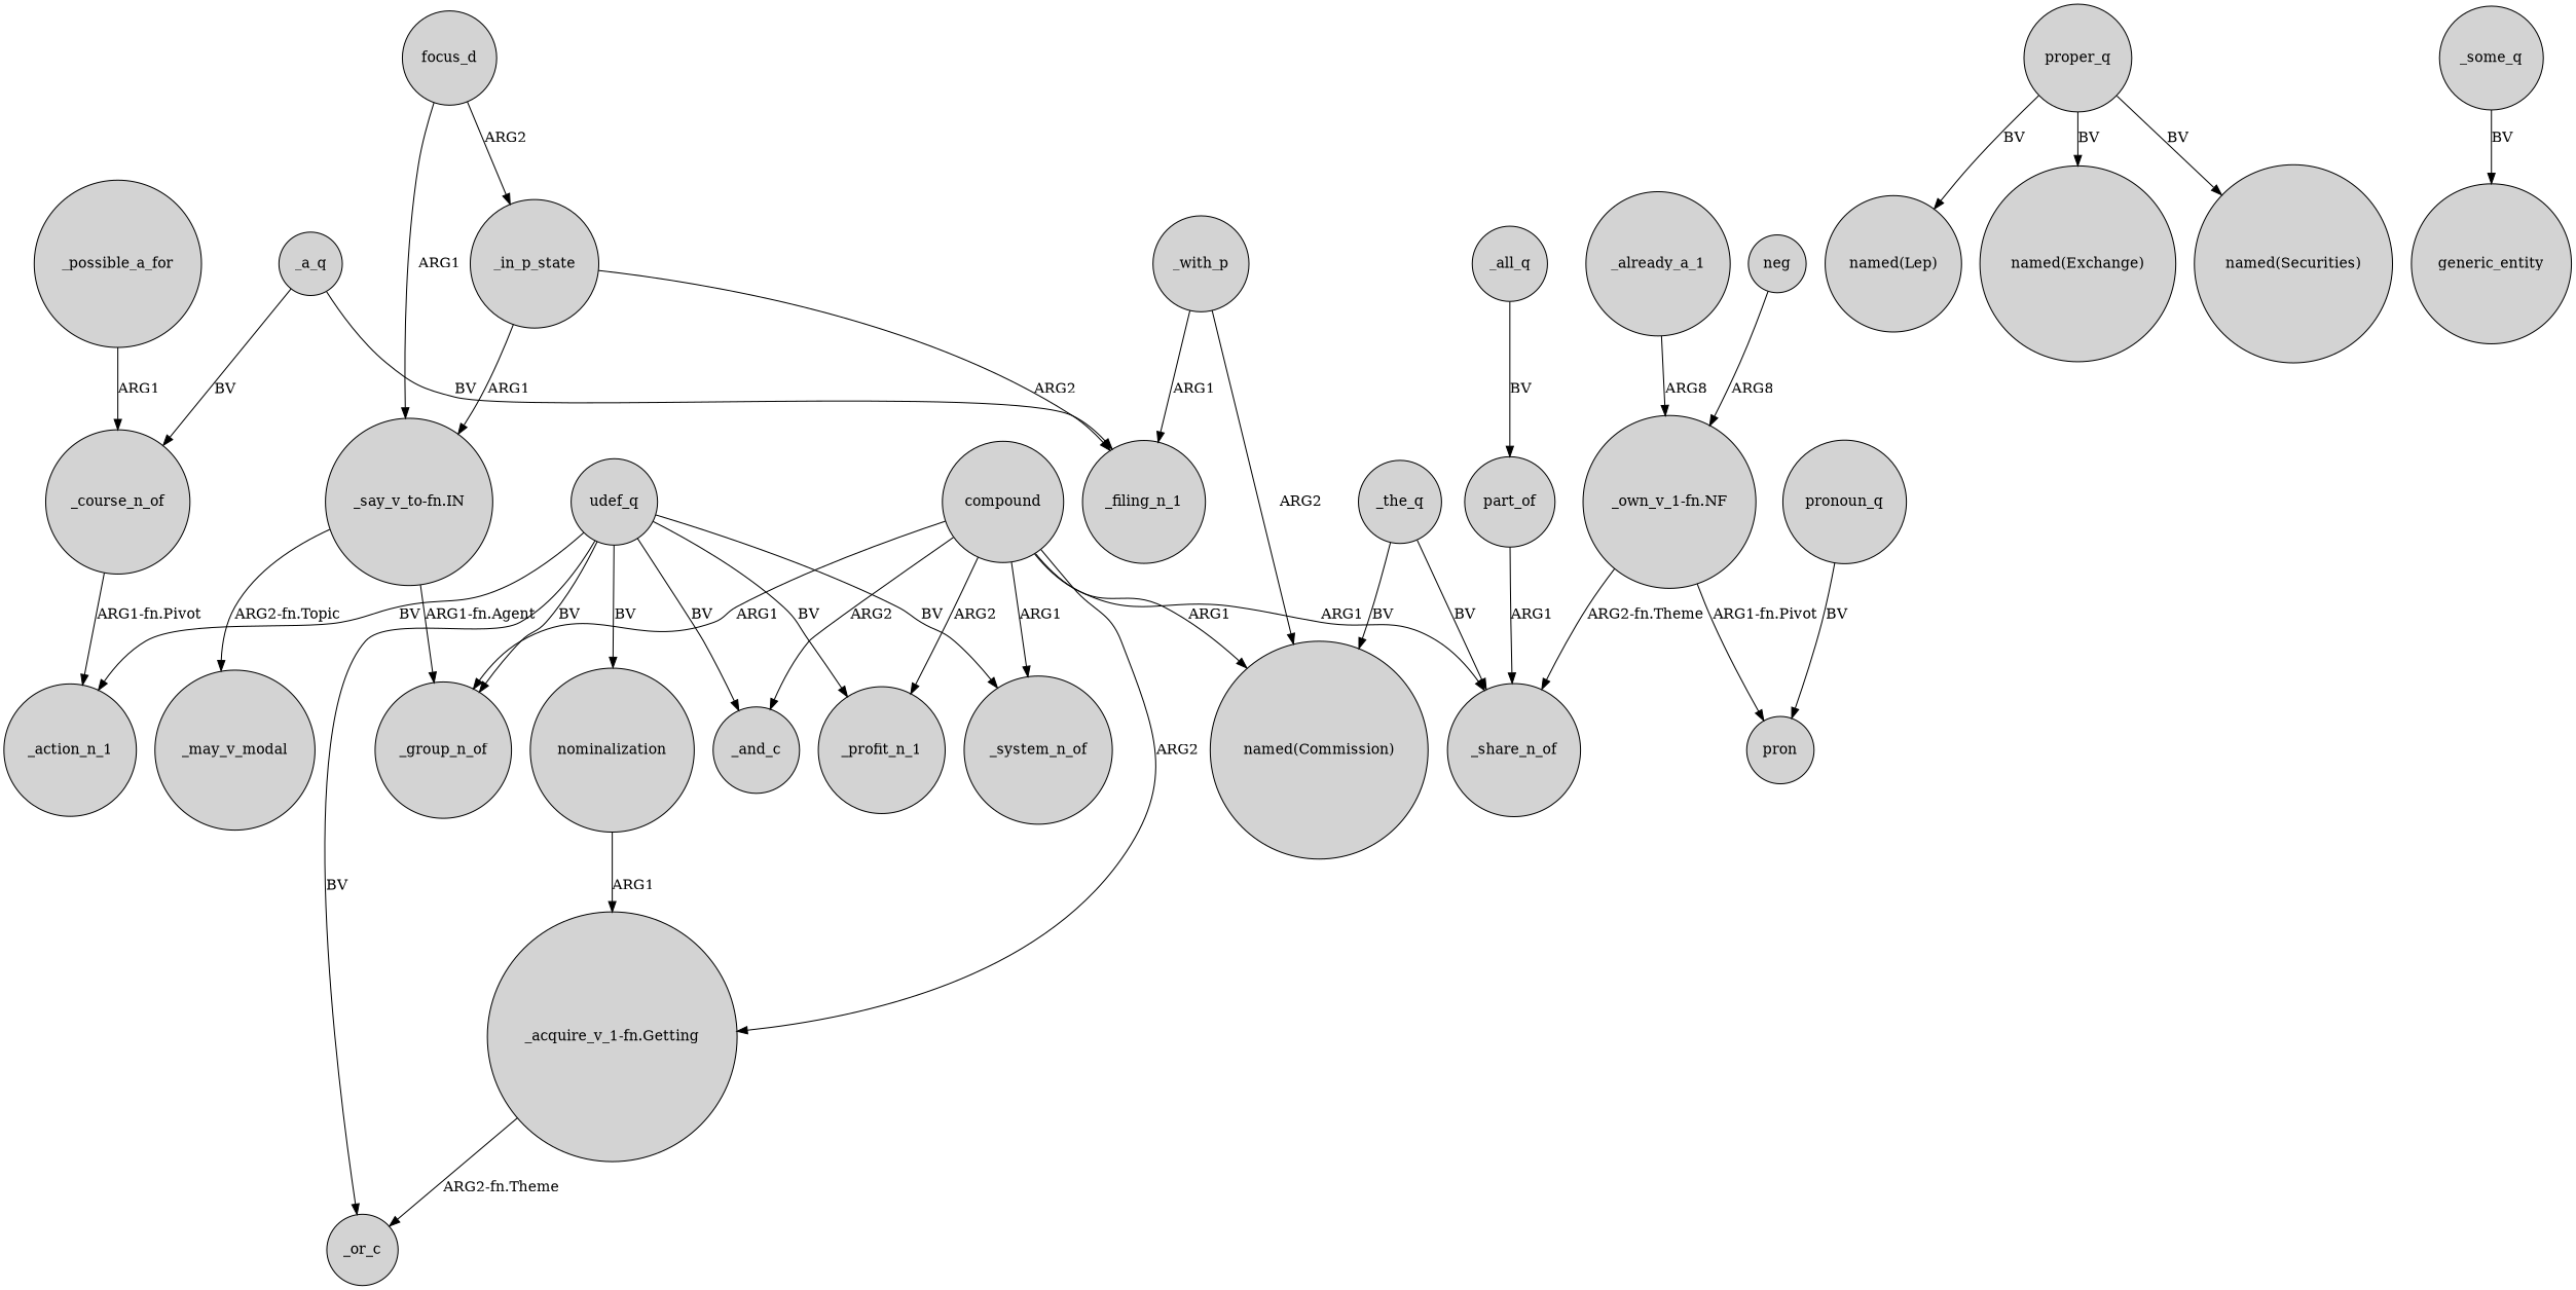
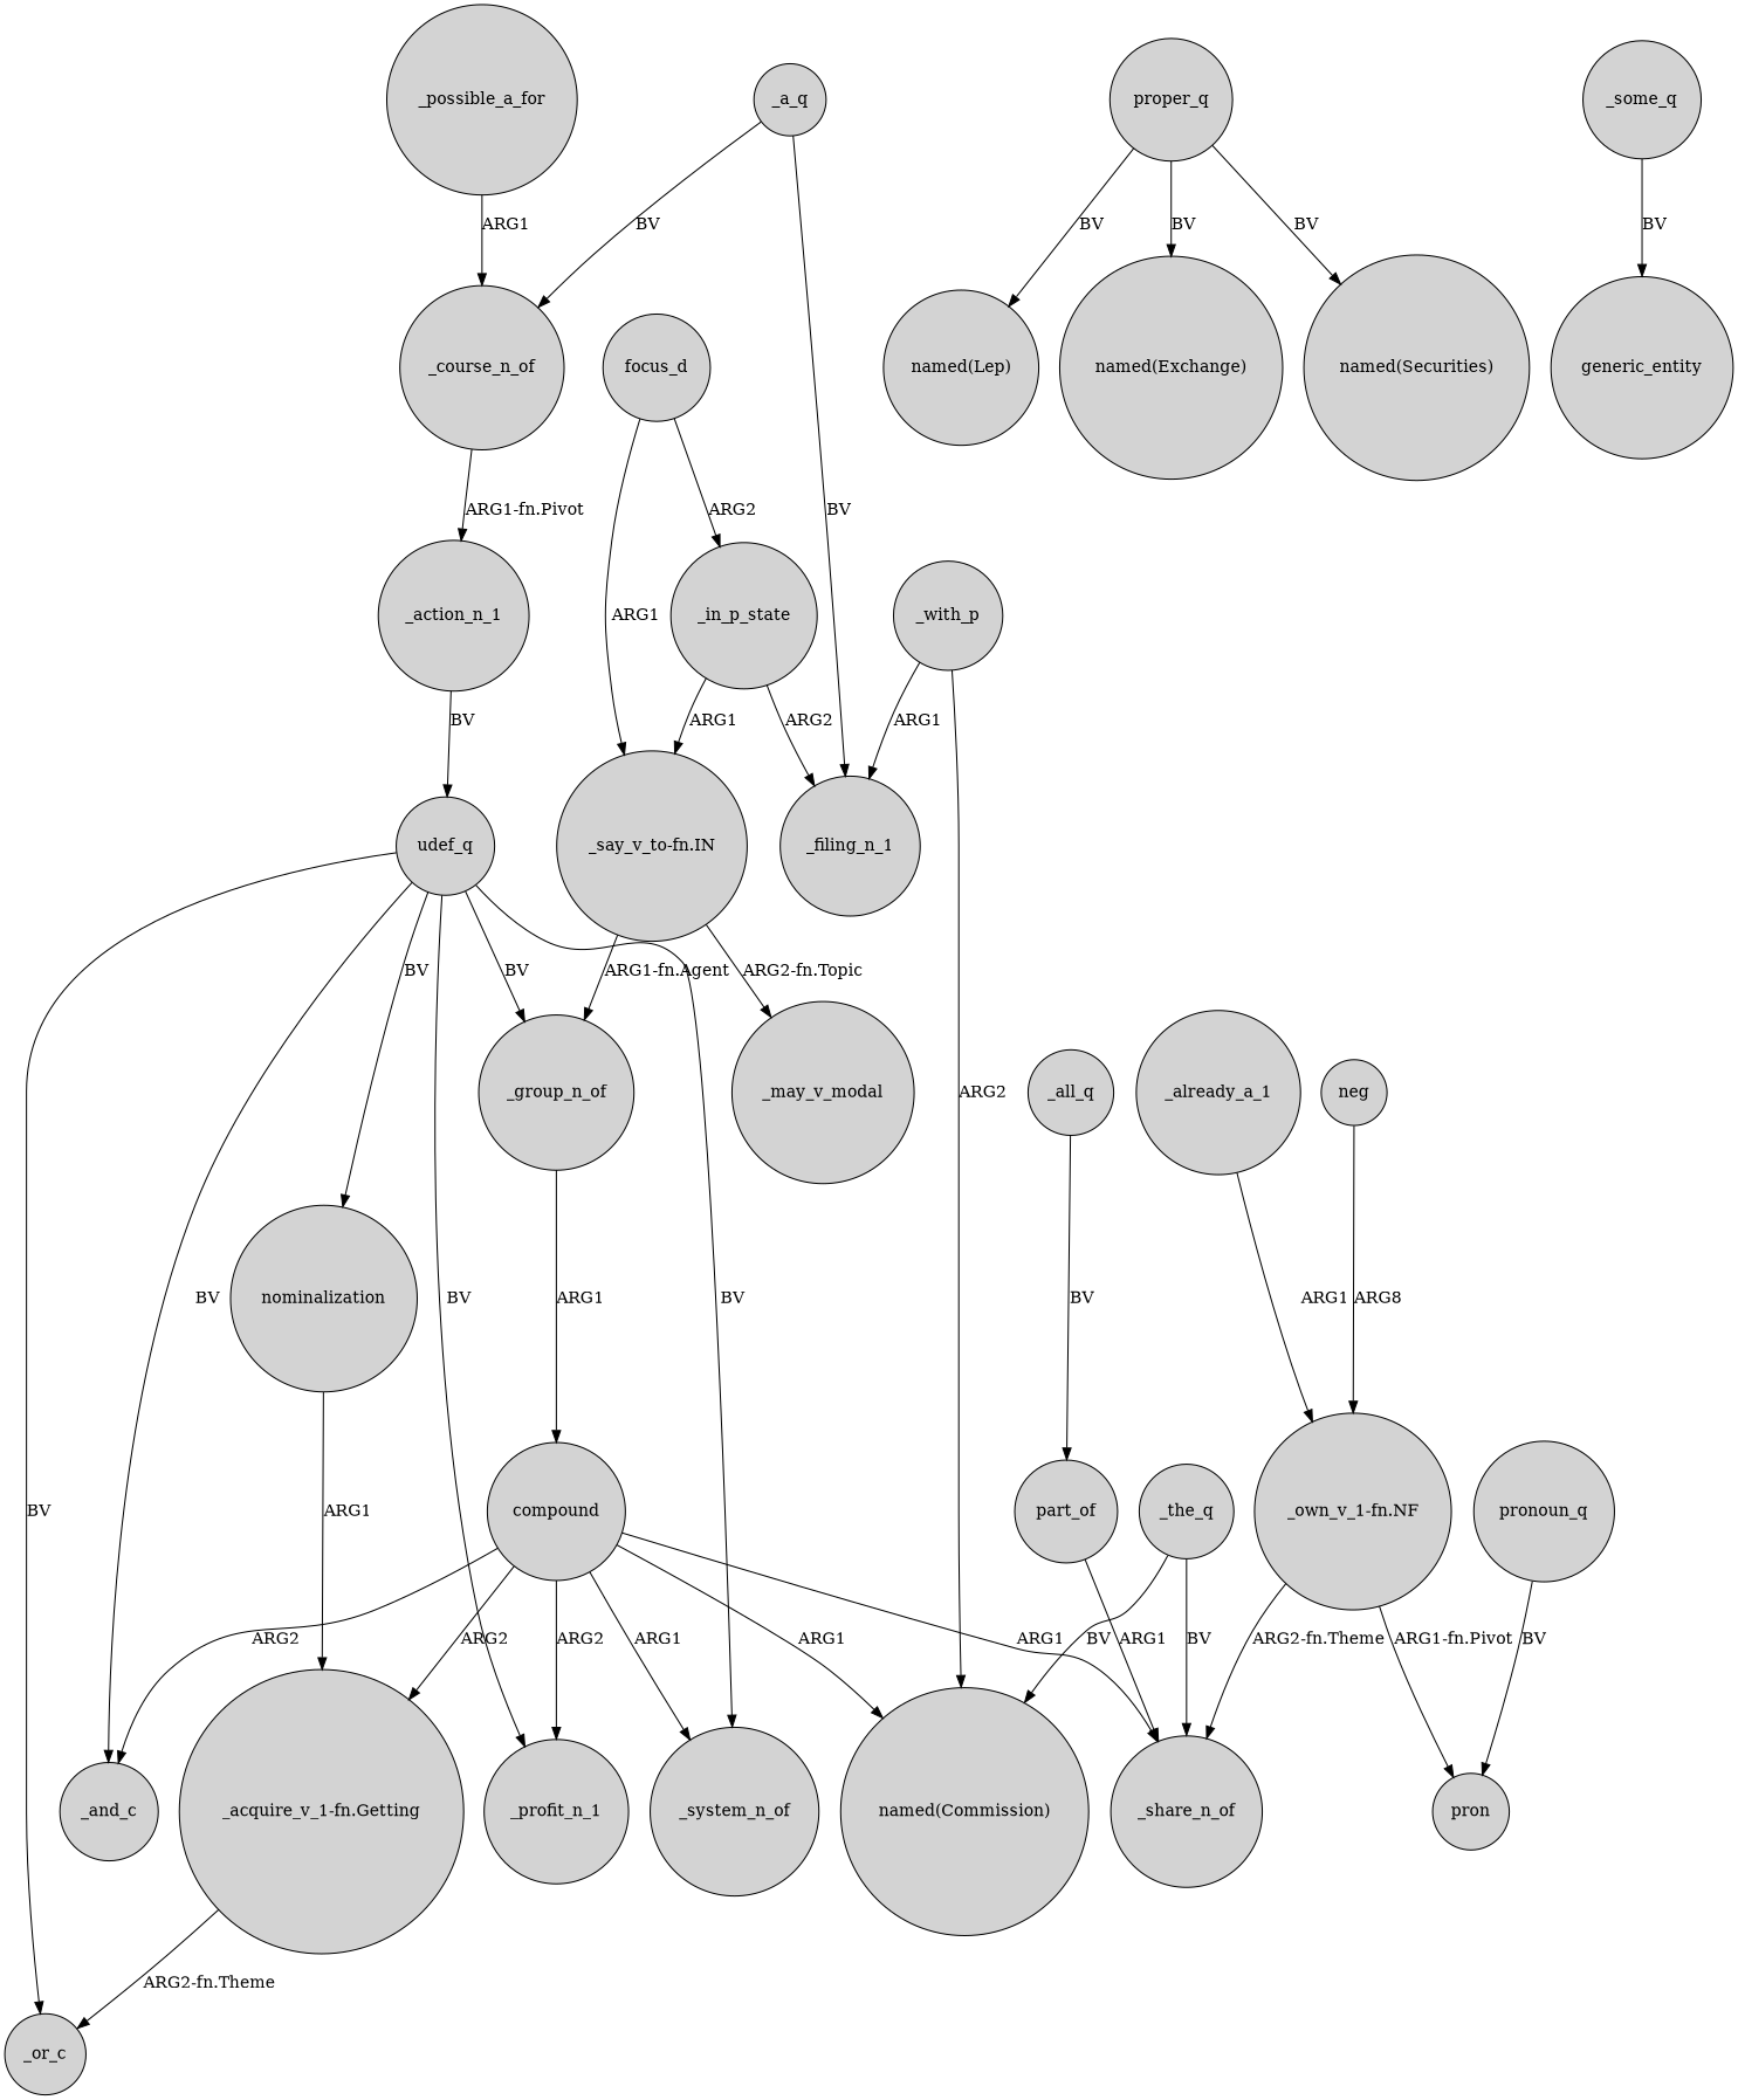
  digraph {
    node [shape=circle style=filled]
    "_say_v_to-fn.IN"
    _group_n_of
    _may_v_modal
    _possible_a_for
    _course_n_of
    _action_n_1
    "_acquire_v_1-fn.Getting"
    _or_c
    compound
    "named(Commission)"
    _system_n_of
    _share_n_of
    _and_c
    _profit_n_1
    _all_q
    part_of
    _already_a_1
    "_own_v_1-fn.NF"
    pron
    focus_d
    _in_p_state
    _filing_n_1
    nominalization
    _the_q
    udef_q
    proper_q
    "named(Lep)"
    "named(Exchange)"
    "named(Securities)"
    _with_p
    _a_q
    pronoun_q
    _some_q
    generic_entity
    neg
    "_say_v_to-fn.IN" -> _group_n_of [label="ARG1-fn.Agent"]
    "_say_v_to-fn.IN" -> _may_v_modal [label="ARG2-fn.Topic"]
    _possible_a_for -> _course_n_of [label=ARG1]
    _course_n_of -> _action_n_1 [label="ARG1-fn.Pivot"]
    "_acquire_v_1-fn.Getting" -> _or_c [label="ARG2-fn.Theme"]
-   compound -> _group_n_of [label=ARG1]
+   _group_n_of -> compound [label=ARG1]
    compound -> "_acquire_v_1-fn.Getting" [label=ARG2]
    compound -> "named(Commission)" [label=ARG1]
    compound -> _system_n_of [label=ARG1]
    compound -> _share_n_of [label=ARG1]
    compound -> _and_c [label=ARG2]
    compound -> _profit_n_1 [label=ARG2]
    _all_q -> part_of [label=BV]
    part_of -> _share_n_of [label=ARG1]
-   _already_a_1 -> "_own_v_1-fn.NF" [label=ARG8]
+   _already_a_1 -> "_own_v_1-fn.NF" [label=ARG1]
    "_own_v_1-fn.NF" -> _share_n_of [label="ARG2-fn.Theme"]
    "_own_v_1-fn.NF" -> pron [label="ARG1-fn.Pivot"]
    focus_d -> "_say_v_to-fn.IN" [label=ARG1]
    focus_d -> _in_p_state [label=ARG2]
    _in_p_state -> "_say_v_to-fn.IN" [label=ARG1]
    _in_p_state -> _filing_n_1 [label=ARG2]
    nominalization -> "_acquire_v_1-fn.Getting" [label=ARG1]
    _the_q -> "named(Commission)" [label=BV]
    _the_q -> _share_n_of [label=BV]
    udef_q -> _group_n_of [label=BV]
-   udef_q -> _action_n_1 [label=BV]
+   _action_n_1 -> udef_q [label=BV]
    udef_q -> _or_c [label=BV]
    udef_q -> _system_n_of [label=BV]
    udef_q -> _and_c [label=BV]
    udef_q -> _profit_n_1 [label=BV]
    udef_q -> nominalization [label=BV]
    proper_q -> "named(Lep)" [label=BV]
    proper_q -> "named(Exchange)" [label=BV]
    proper_q -> "named(Securities)" [label=BV]
    _with_p -> "named(Commission)" [label=ARG2]
    _with_p -> _filing_n_1 [label=ARG1]
    _a_q -> _course_n_of [label=BV]
    _a_q -> _filing_n_1 [label=BV]
    pronoun_q -> pron [label=BV]
    _some_q -> generic_entity [label=BV]
    neg -> "_own_v_1-fn.NF" [label=ARG8]
  }
